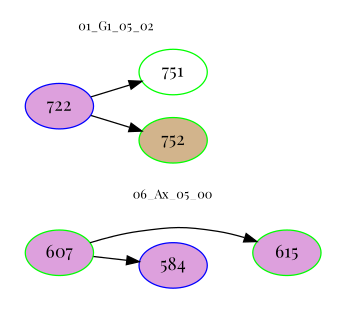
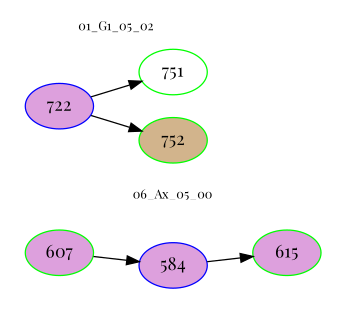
  digraph {
    fontname="Playfair Display"
    rankdir=LR
    node [color=green fillcolor=plum fontname="Playfair Display" style=filled]
    edge [color=black fontname="Playfair Display"]
    n1 [label=607]
    n2 [color=blue label=584]
    n3 [label=615]
    n4 [fillcolor=tan label=752]
    n5 [color=blue label=722]
    n6 [fillcolor=white label=751]
    subgraph cluster_1 {
      color=white
      fontsize=10
      label="06_Ax_05_00"
      n1
      n2
      n3
    }
    subgraph cluster_2 {
      color=white
      fontsize=10
      label="01_G1_05_02"
      n4
      n5
      n6
    }
    n1 -> n2
-   n1 -> n3
+   n2 -> n3
    n5 -> n4
    n5 -> n6
  }
